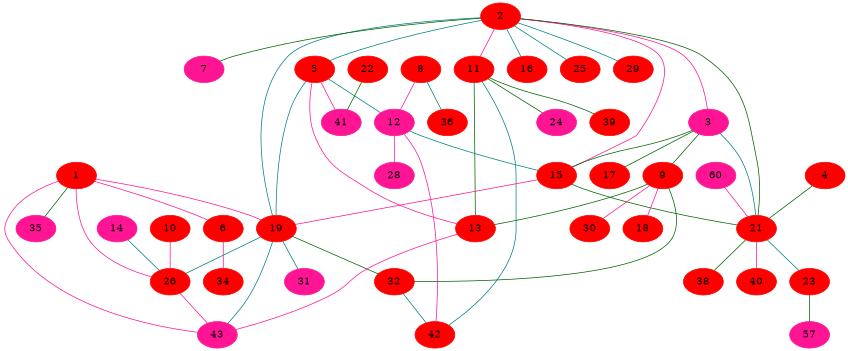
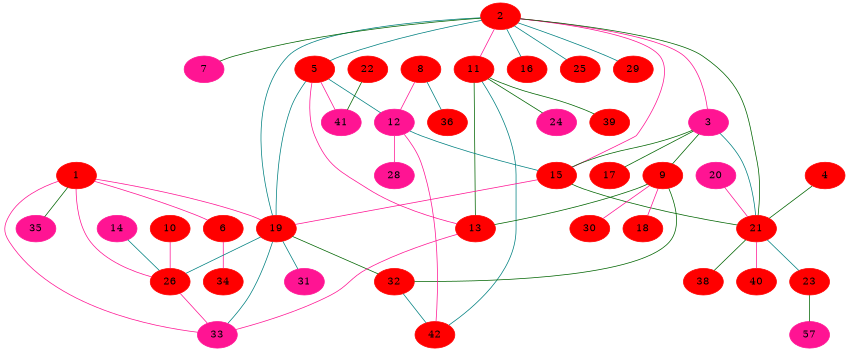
  graph {
    node [color=red style=filled]
    edge [color=deeppink weight=1.0]
    1
    6
    19
    26
-   33 [color=deeppink label=43]
+   33 [color=deeppink]
    35 [color=deeppink]
    34
    32
    31 [color=deeppink]
    2
    3 [color=deeppink]
    5
    7 [color=deeppink]
    11
    15
    16
    21
    25
    29
    9
    17
    12 [color=deeppink]
    13
    41 [color=deeppink]
    24 [color=deeppink]
    39
    42
    23
    38
    40
    18
    30
    4
    28 [color=deeppink]
    8
    36
    10
    14 [color=deeppink]
-   20 [color=deeppink label=60]
+   20 [color=deeppink]
    n40 [color=deeppink label=57]
    22
    1 -- 6
    1 -- 19
    1 -- 26
    1 -- 33
    1 -- 35 [color=darkgreen]
    6 -- 34
    19 -- 26 [color=teal]
    19 -- 33 [color=teal]
    19 -- 32 [color=darkgreen]
    19 -- 31 [color=teal]
    26 -- 33
    32 -- 42 [color=teal]
    2 -- 19 [color=teal]
    2 -- 3
    2 -- 5 [color=teal]
    2 -- 7 [color=darkgreen]
    2 -- 11 [weight=3.0]
    2 -- 15
    2 -- 16 [color=teal]
    2 -- 21 [color=darkgreen]
    2 -- 25 [color=teal]
    2 -- 29 [color=teal]
    3 -- 15 [color=darkgreen]
    3 -- 21 [color=teal]
    3 -- 9 [color=darkgreen]
    3 -- 17 [color=darkgreen]
    5 -- 19 [color=teal weight=2.0]
    5 -- 12 [color=teal weight=2.0]
    5 -- 13
    5 -- 41 [weight=2.0]
    11 -- 13 [color=darkgreen]
    11 -- 24 [color=darkgreen]
    11 -- 39 [color=darkgreen]
    11 -- 42 [color=teal]
    15 -- 19
    15 -- 21 [color=darkgreen]
    21 -- 23 [color=teal]
    21 -- 38 [color=darkgreen]
    21 -- 40
    9 -- 32 [color=darkgreen]
    9 -- 13 [color=darkgreen weight=4.0]
    9 -- 18
    9 -- 30
    12 -- 15 [color=teal]
    12 -- 42
    12 -- 28
    13 -- 33
    23 -- n40 [color=darkgreen]
    4 -- 21 [color=darkgreen]
    8 -- 12
    8 -- 36 [color=teal]
    10 -- 26
    14 -- 26 [color=teal]
    20 -- 21
    22 -- 41 [color=darkgreen]
  }
